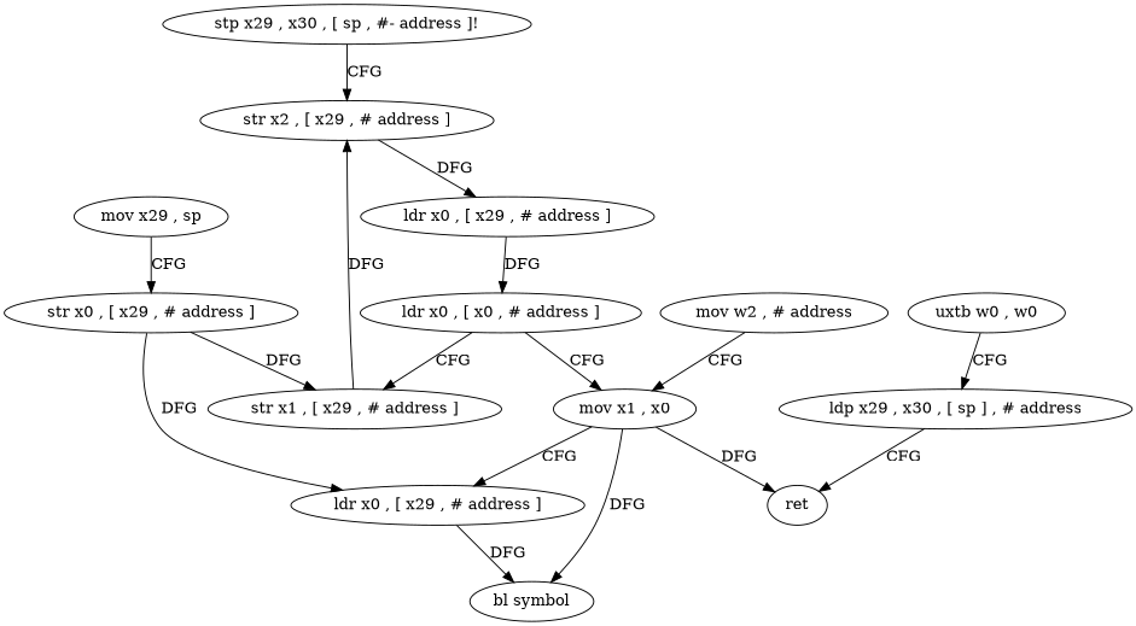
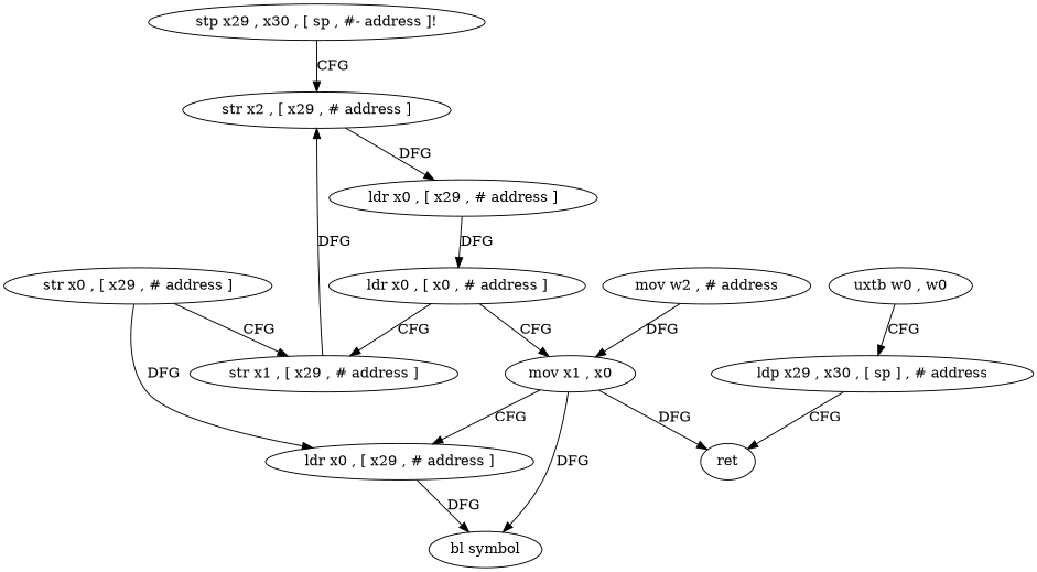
  digraph {
    n1 [label="stp x29 , x30 , [ sp , #- address ]!"]
    n2 [label="str x2 , [ x29 , # address ]"]
-   n3 [label="mov x29 , sp"]
    n4 [label="str x0 , [ x29 , # address ]"]
    n5 [label="str x1 , [ x29 , # address ]"]
    n6 [label="ldr x0 , [ x29 , # address ]"]
    n7 [label="bl symbol"]
    n8 [label="ldr x0 , [ x29 , # address ]"]
    n9 [label="ldr x0 , [ x0 , # address ]"]
    n10 [label="mov x1 , x0"]
    n11 [label="mov w2 , # address"]
    n12 [label=ret]
    n13 [label="uxtb w0 , w0"]
    n14 [label="ldp x29 , x30 , [ sp ] , # address"]
    n1 -> n2 [label=CFG]
    n2 -> n8 [label=DFG]
-   n3 -> n4 [label=CFG]
-   n4 -> n5 [label=DFG]
+   n4 -> n5 [label=CFG]
    n4 -> n6 [label=DFG]
    n5 -> n2 [label=DFG]
    n6 -> n7 [label=DFG]
    n8 -> n9 [label=DFG]
    n9 -> n5 [label=CFG]
    n9 -> n10 [label=CFG]
    n10 -> n6 [label=CFG]
    n10 -> n7 [label=DFG]
    n10 -> n12 [label=DFG]
-   n11 -> n10 [label=CFG]
+   n11 -> n10 [label=DFG]
    n13 -> n14 [label=CFG]
    n14 -> n12 [label=CFG]
  }
